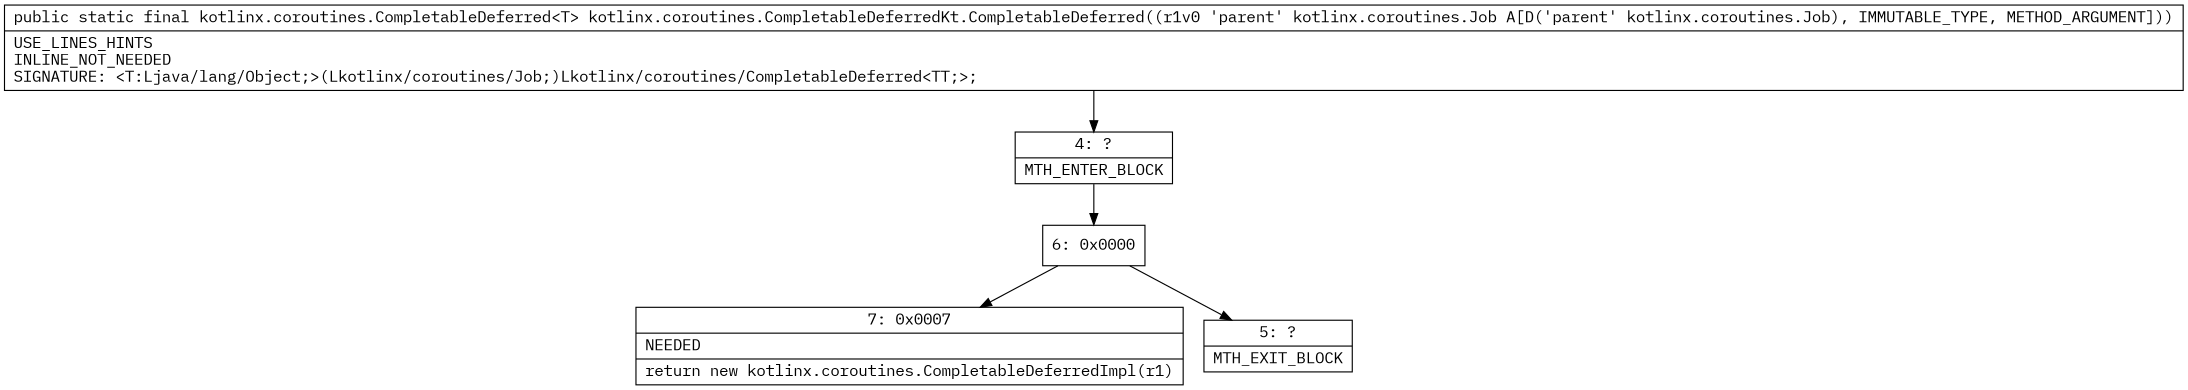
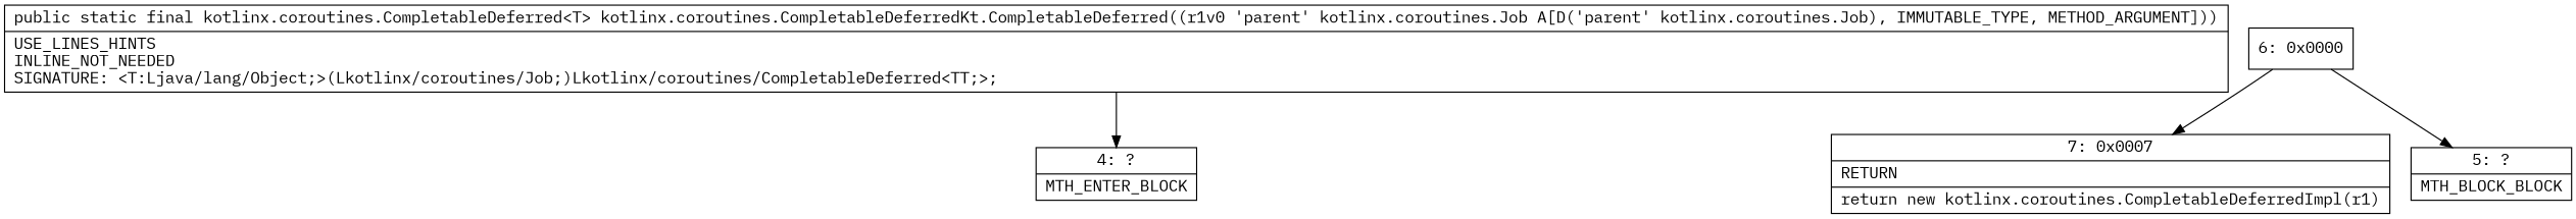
  digraph {
    fontname="IBM Plex Mono"
    node [fontname="IBM Plex Mono" shape=record]
    edge [fontname="IBM Plex Mono"]
    n1 [label="{4\:\ ?|MTH_ENTER_BLOCK\l}"]
    n2 [label="{6\:\ 0x0000}"]
-   n3 [label="{7\:\ 0x0007|NEEDED\l|return new kotlinx.coroutines.CompletableDeferredImpl(r1)\l}"]
-   n4 [label="{5\:\ ?|MTH_EXIT_BLOCK\l}"]
+   n3 [label="{7\:\ 0x0007|RETURN\l|return new kotlinx.coroutines.CompletableDeferredImpl(r1)\l}"]
+   n4 [label="{5\:\ ?|MTH_BLOCK_BLOCK\l}"]
    n5 [label="{public static final kotlinx.coroutines.CompletableDeferred\<T\> kotlinx.coroutines.CompletableDeferredKt.CompletableDeferred((r1v0 'parent' kotlinx.coroutines.Job A[D('parent' kotlinx.coroutines.Job), IMMUTABLE_TYPE, METHOD_ARGUMENT]))  | USE_LINES_HINTS\lINLINE_NOT_NEEDED\lSIGNATURE: \<T:Ljava\/lang\/Object;\>(Lkotlinx\/coroutines\/Job;)Lkotlinx\/coroutines\/CompletableDeferred\<TT;\>;\l}"]
-   n1 -> n2
    n2 -> n3
    n2 -> n4
    n5 -> n1
  }
